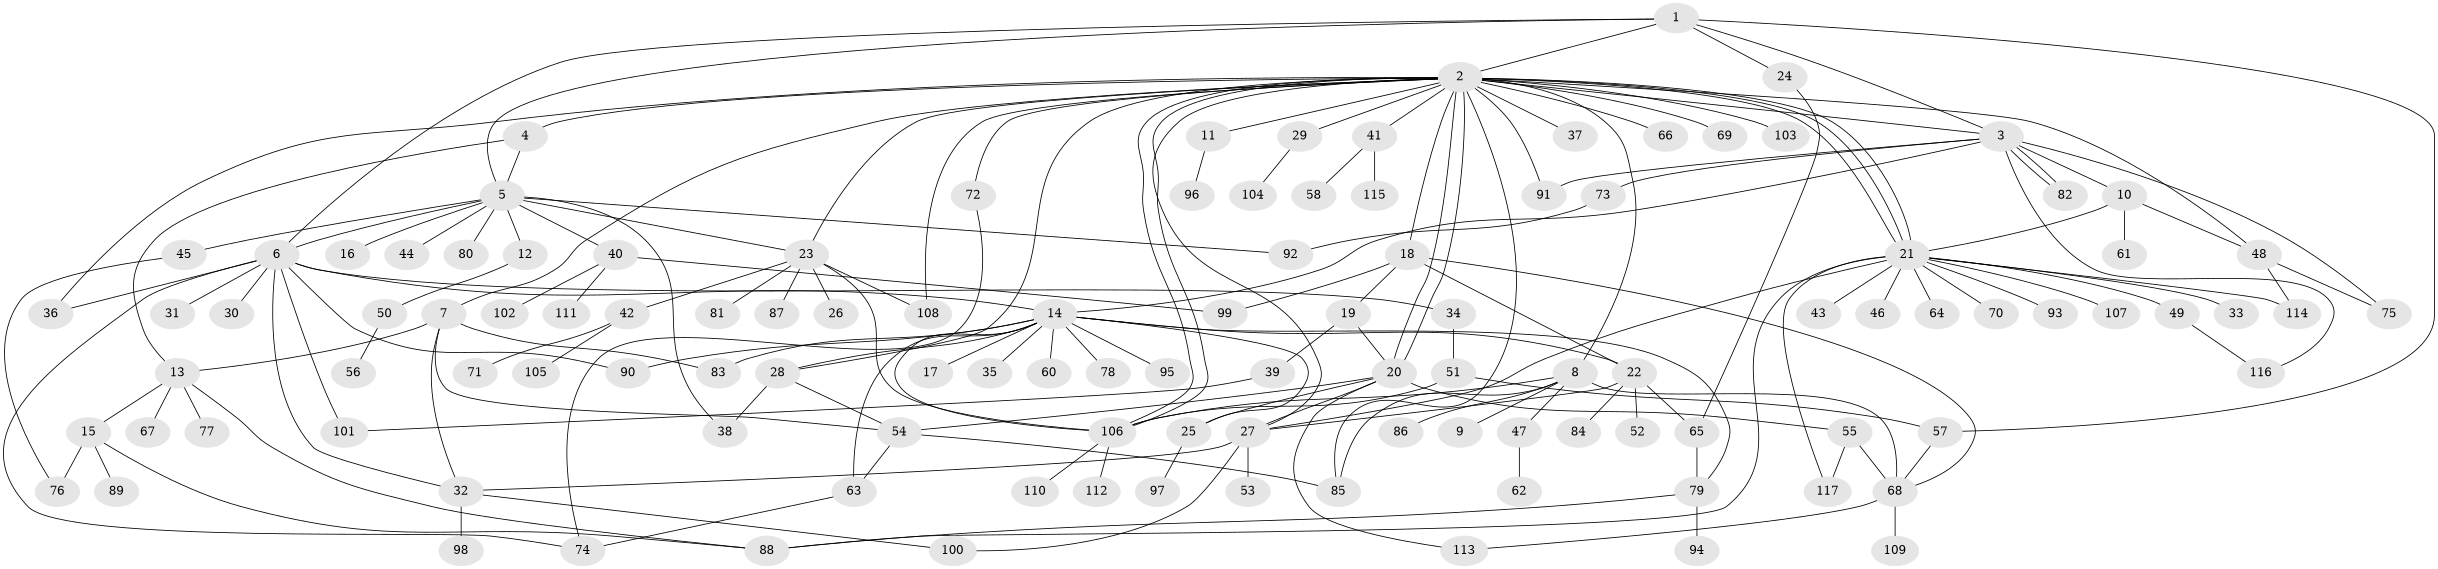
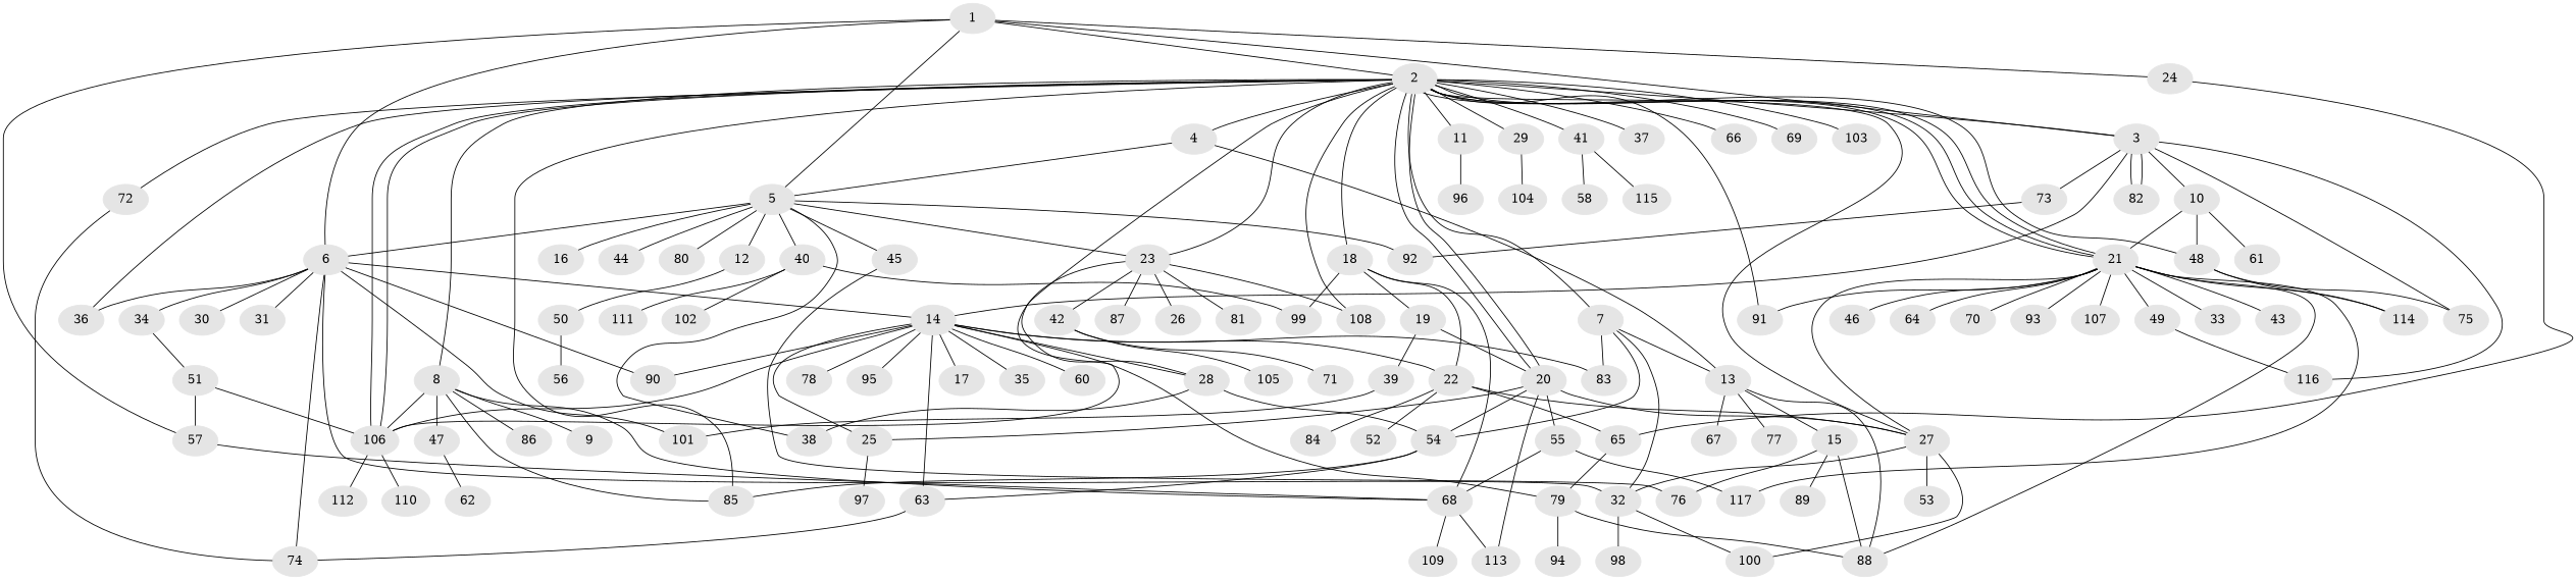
  graph {
    node [color=gray90 style=filled]
    1
    2
    3
    5
    6
    24
    57
    4
    7
    8
    11
    18
    20
    21
    23
    27
    28
    29
    36
    37
    41
    48
    66
    69
    72
    85
    91
    103
    106
    108
    10
    14
    73
    75
    82
    116
    12
    16
    38
    40
    44
    45
    80
    92
    30
    31
    32
    34
    74
    90
    101
    65
    68
    13
    54
    83
    9
    47
    86
    96
    22
    19
    99
    25
    55
    113
    88
    33
    43
    46
    49
    64
    70
    93
    107
    114
    117
    26
    42
    81
    87
    53
    100
    104
    58
    115
    110
    112
    61
    17
    35
    60
    63
    78
    79
    95
    15
    67
    77
    50
    102
    111
    76
    98
    51
    62
    109
    56
    89
    52
    84
    97
    94
    39
    71
    105
    1 -- 2
    1 -- 3
    1 -- 5
    1 -- 6
    1 -- 24
    1 -- 57
    2 -- 3
    2 -- 4
    2 -- 7
    2 -- 8
    2 -- 11
    2 -- 18
    2 -- 20
    2 -- 20
    2 -- 21
    2 -- 21
    2 -- 21
    2 -- 23
    2 -- 27
    2 -- 28
    2 -- 29
    2 -- 36
    2 -- 37
    2 -- 41
    2 -- 48
    2 -- 66
    2 -- 69
    2 -- 72
    2 -- 85
    2 -- 91
    2 -- 103
    2 -- 106
    2 -- 106
    2 -- 108
-   3 -- 91
+   21 -- 91
    3 -- 10
    3 -- 14
    3 -- 73
    3 -- 75
    3 -- 82
    3 -- 82
    3 -- 116
    5 -- 6
    5 -- 23
    5 -- 12
    5 -- 16
    5 -- 38
    5 -- 40
    5 -- 44
    5 -- 45
    5 -- 80
    5 -- 92
    6 -- 36
    6 -- 14
    6 -- 30
    6 -- 31
    6 -- 32
    6 -- 34
    6 -- 74
    6 -- 90
    6 -- 101
    24 -- 65
    57 -- 68
    4 -- 5
    4 -- 13
    7 -- 32
    7 -- 13
    7 -- 54
    7 -- 83
    8 -- 85
    8 -- 106
    8 -- 68
    8 -- 9
    8 -- 47
    8 -- 86
    11 -- 96
    18 -- 68
    18 -- 22
    18 -- 19
    18 -- 99
    20 -- 27
    20 -- 54
    20 -- 25
    20 -- 55
    20 -- 113
    21 -- 27
    21 -- 88
    21 -- 33
    21 -- 43
    21 -- 46
    21 -- 49
    21 -- 64
    21 -- 70
    21 -- 93
    21 -- 107
    21 -- 114
    21 -- 117
    23 -- 106
    23 -- 108
    23 -- 26
    23 -- 42
    23 -- 81
    23 -- 87
    27 -- 32
    27 -- 53
    27 -- 100
    28 -- 38
    28 -- 54
    29 -- 104
    41 -- 58
    41 -- 115
    48 -- 75
    48 -- 114
    72 -- 74
    106 -- 110
    106 -- 112
    10 -- 21
    10 -- 48
    10 -- 61
    14 -- 28
    14 -- 106
    14 -- 90
    14 -- 83
    14 -- 22
    14 -- 25
    14 -- 17
    14 -- 35
    14 -- 60
    14 -- 63
    14 -- 78
    14 -- 79
    14 -- 95
    73 -- 92
    12 -- 50
    40 -- 99
    40 -- 102
    40 -- 111
    45 -- 76
    32 -- 100
    32 -- 98
    34 -- 51
    65 -- 79
    68 -- 113
    68 -- 109
    13 -- 88
    13 -- 15
    13 -- 67
    13 -- 77
    54 -- 85
    54 -- 63
    47 -- 62
    22 -- 27
    22 -- 65
    22 -- 52
    22 -- 84
    19 -- 20
    19 -- 39
    25 -- 97
    55 -- 68
    55 -- 117
    49 -- 116
    42 -- 71
    42 -- 105
    63 -- 74
    79 -- 88
    79 -- 94
    15 -- 88
    15 -- 76
    15 -- 89
    50 -- 56
    51 -- 57
    51 -- 106
    39 -- 101
  }
